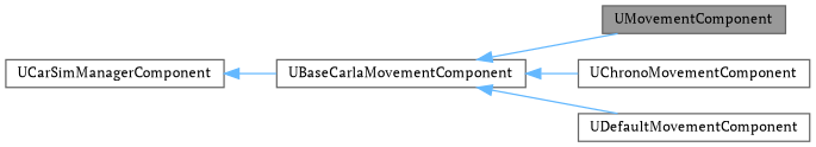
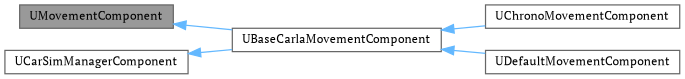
  digraph {
    fontname="PT Serif"
    rankdir=LR
    node [color=gray40 fillcolor=white fontname="PT Serif" fontsize=10 shape=box style=filled]
    edge [color=steelblue1 dir=back fontname="PT Serif" fontsize=10 labelfontname=Helvetica labelfontsize=10 style=solid]
    n1 [fillcolor=grey60 fontcolor=black height=0.2 label=UMovementComponent width=0.4]
    n2 [height=0.2 label=UBaseCarlaMovementComponent width=0.4]
    n3 [height=0.2 label=UChronoMovementComponent width=0.4]
    n4 [height=0.2 label=UDefaultMovementComponent width=0.4]
    n5 [height=0.2 label=UCarSimManagerComponent width=0.4]
-   n2 -> n1
+   n1 -> n2
    n2 -> n3
    n2 -> n4
    n5 -> n2
  }
